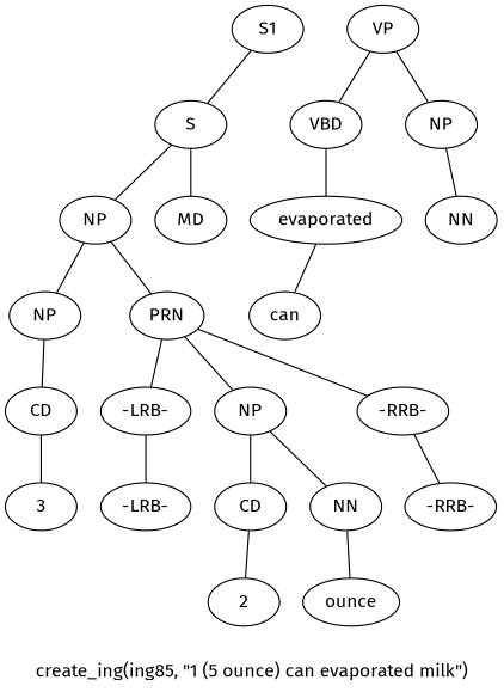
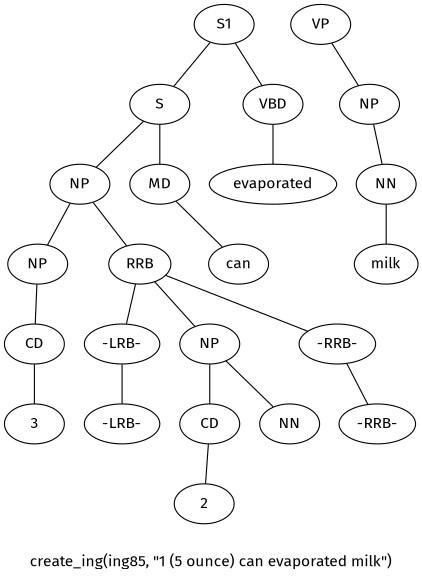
  graph {
    fontname="Fira Sans"
    label="create_ing(ing85, \"1 (5 ounce) can evaporated milk\")"
    node [fontname="Fira Sans"]
    edge [fontname="Fira Sans"]
    n1 [label=S1]
    n2 [label=S]
    n3 [label=NP]
    n4 [label=MD]
    n5 [label=NP]
-   n6 [label=PRN]
+   n6 [label=RRB]
    n7 [label=can]
    n8 [label=VP]
    n9 [label=VBD]
    n10 [label=NP]
    n11 [label=CD]
    n12 [label="-LRB-"]
    n13 [label=NP]
    n14 [label="-RRB-"]
    n15 [label=3]
    n16 [label="-LRB-"]
    n17 [label=CD]
    n18 [label=NN]
    n19 [label="-RRB-"]
    n20 [label=2]
-   n21 [label=ounce]
    n22 [label=evaporated]
    n23 [label=NN]
+   n24 [label=milk]
    n1 -- n2
    n2 -- n3
    n2 -- n4
    n3 -- n5
    n3 -- n6
-   n22 -- n7
+   n4 -- n7
    n5 -- n11
    n6 -- n12
    n6 -- n13
    n6 -- n14
-   n8 -- n9
+   n1 -- n9
    n8 -- n10
    n9 -- n22
    n10 -- n23
    n11 -- n15
    n12 -- n16
    n13 -- n17
    n13 -- n18
    n14 -- n19
    n17 -- n20
-   n18 -- n21
+   n23 -- n24
  }
